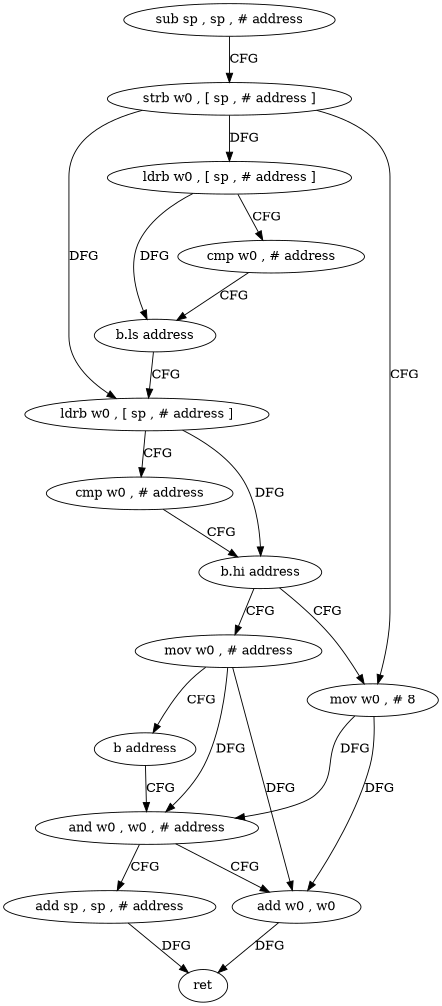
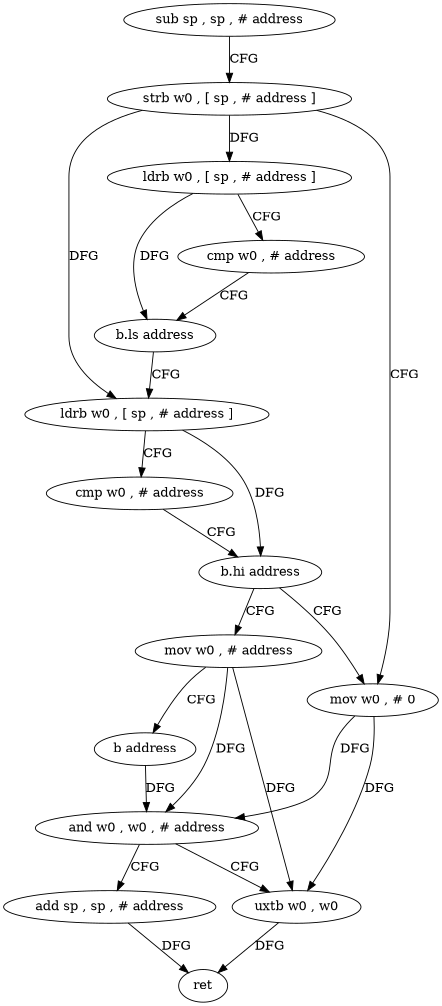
  digraph {
    n1 [label="sub sp , sp , # address"]
    n2 [label="strb w0 , [ sp , # address ]"]
    n3 [label="ldrb w0 , [ sp , # address ]"]
    n4 [label="ldrb w0 , [ sp , # address ]"]
-   n5 [label="mov w0 , # 8"]
+   n5 [label="mov w0 , # 0"]
    n6 [label="cmp w0 , # address"]
    n7 [label="b.ls address"]
    n8 [label="cmp w0 , # address"]
    n9 [label="b.hi address"]
    n10 [label="and w0 , w0 , # address"]
-   n11 [label="add w0 , w0"]
+   n11 [label="uxtb w0 , w0"]
    n12 [label="add sp , sp , # address"]
    n13 [label=ret]
    n14 [label="mov w0 , # address"]
    n15 [label="b address"]
    n1 -> n2 [label=CFG]
    n2 -> n3 [label=DFG]
    n2 -> n4 [label=DFG]
    n2 -> n5 [label=CFG]
    n3 -> n6 [label=CFG]
    n3 -> n7 [label=DFG]
    n4 -> n8 [label=CFG]
    n4 -> n9 [label=DFG]
    n5 -> n10 [label=DFG]
    n5 -> n11 [label=DFG]
    n6 -> n7 [label=CFG]
    n7 -> n4 [label=CFG]
    n8 -> n9 [label=CFG]
    n9 -> n5 [label=CFG]
    n9 -> n14 [label=CFG]
    n10 -> n11 [label=CFG]
    n10 -> n12 [label=CFG]
    n11 -> n13 [label=DFG]
    n12 -> n13 [label=DFG]
    n14 -> n10 [label=DFG]
    n14 -> n11 [label=DFG]
    n14 -> n15 [label=CFG]
-   n15 -> n10 [label=CFG]
+   n15 -> n10 [label=DFG]
  }
